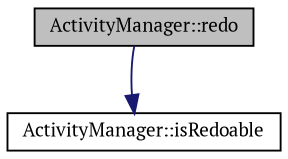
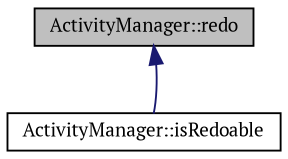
  digraph {
    rankdir=TB
    fontname="PT Serif"
    node [color=black fontname="PT Serif" fontsize=10 shape=record style=filled]
    n1 [fillcolor=grey75 fontcolor=black height=0.2 label="ActivityManager::redo" width=0.4]
    n2 [fillcolor=white height=0.2 label="ActivityManager::isRedoable" width=0.4]
-   n1 -> n2 [color=midnightblue fontname="PT Serif" fontsize=10 labelfontname=Helvetica labelfontsize=10 style=solid]
+   n2 -> n1 [color=midnightblue fontname="PT Serif" fontsize=10 labelfontname=Helvetica labelfontsize=10 style=solid]
  }
